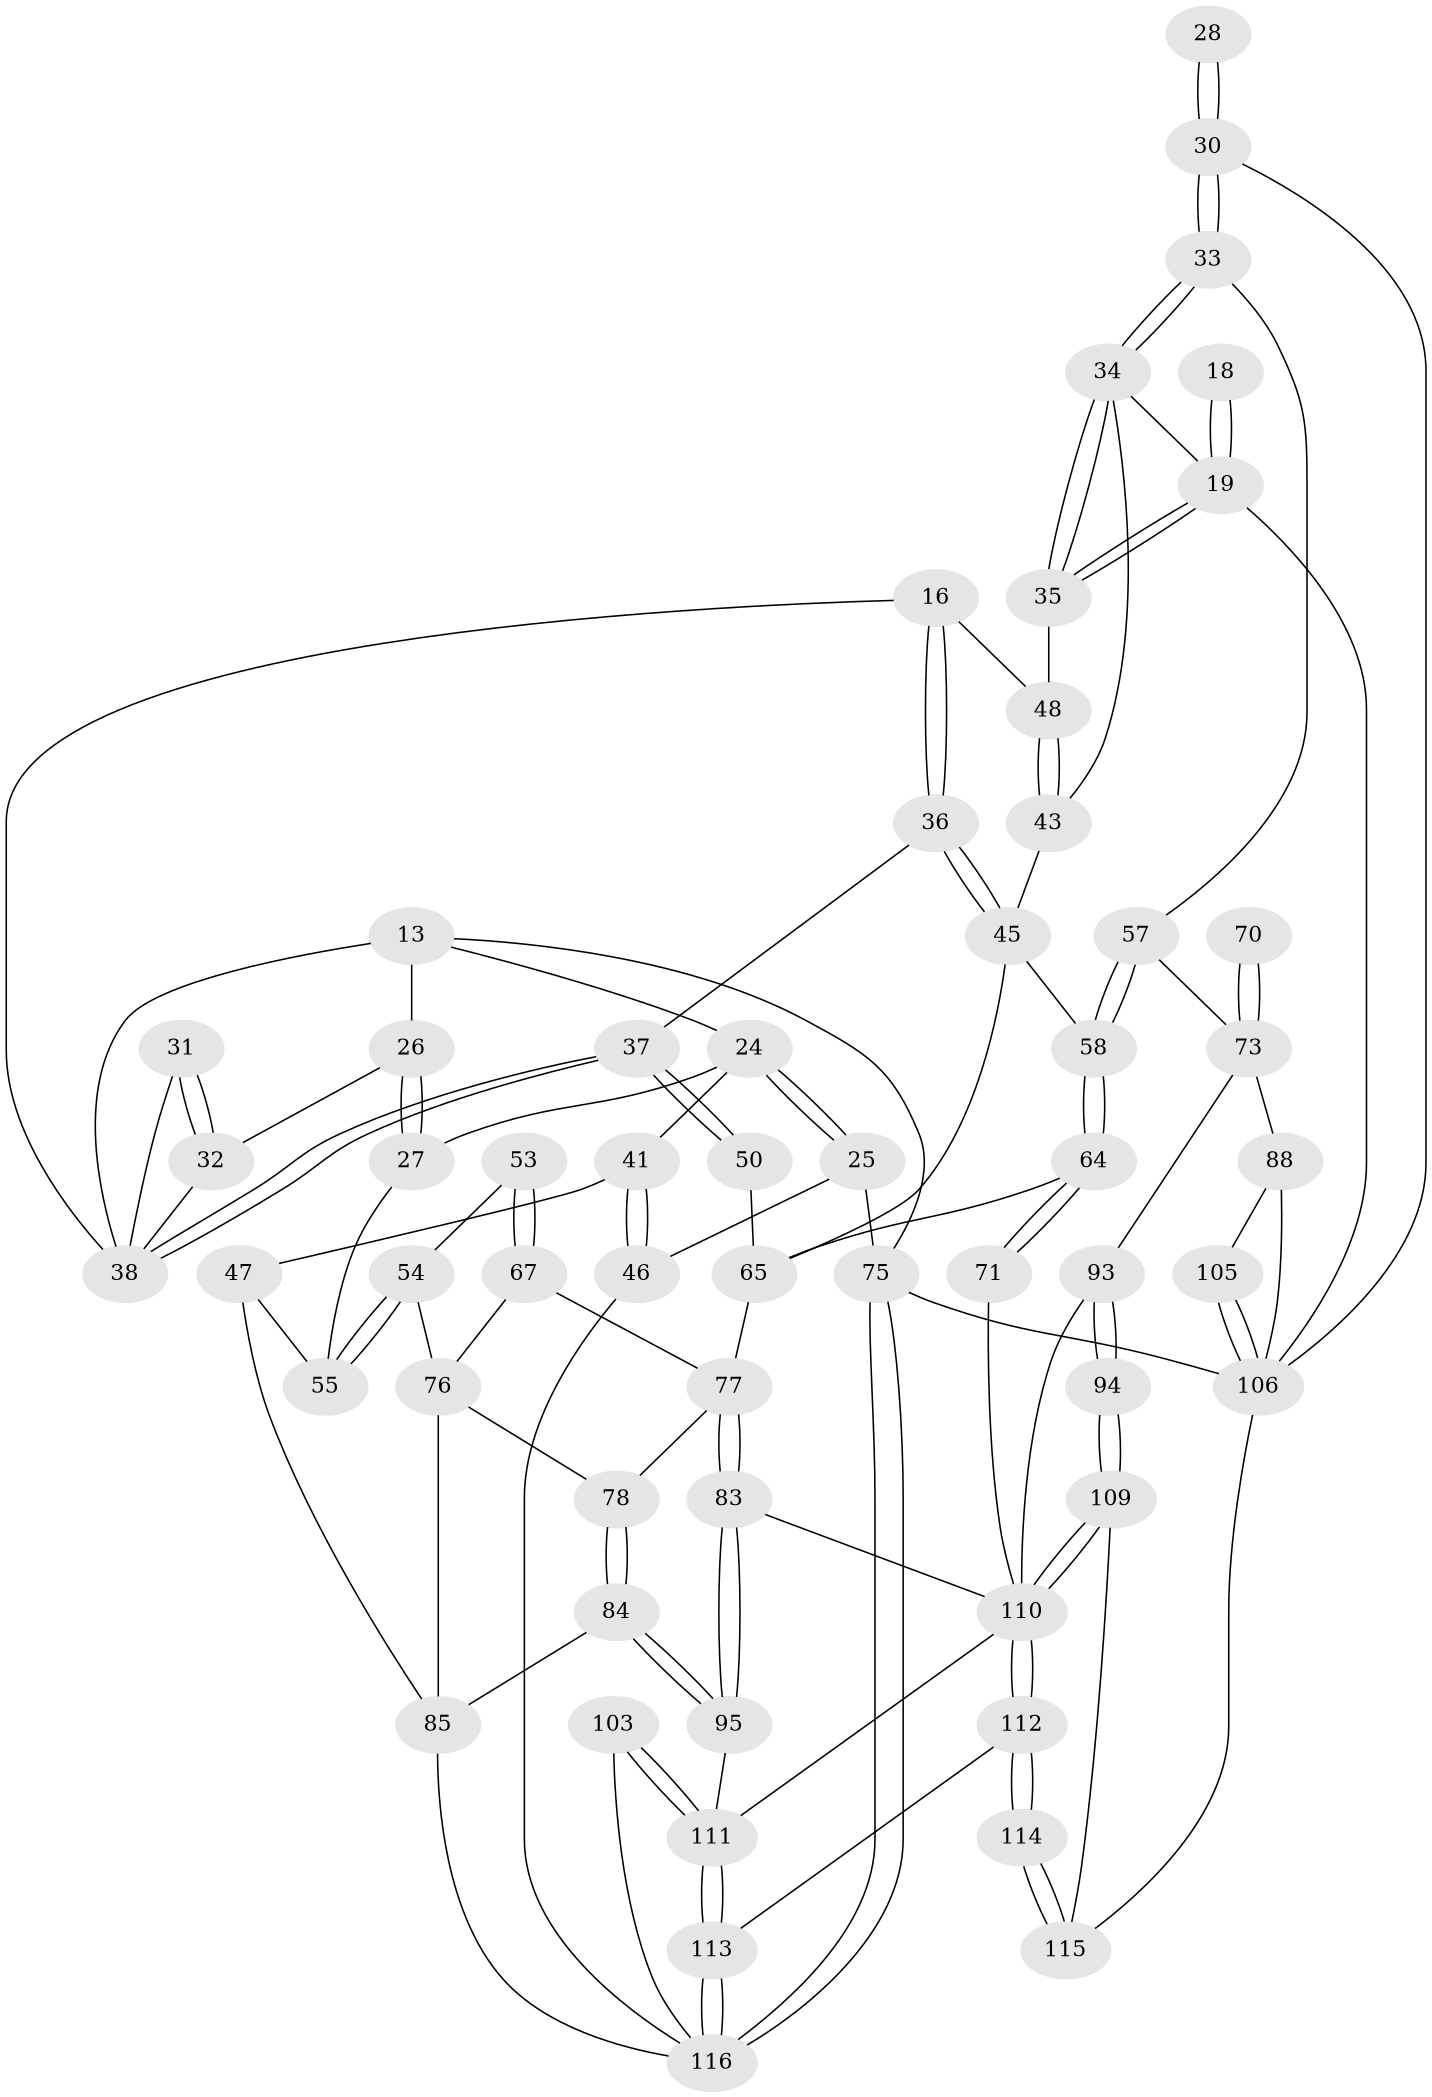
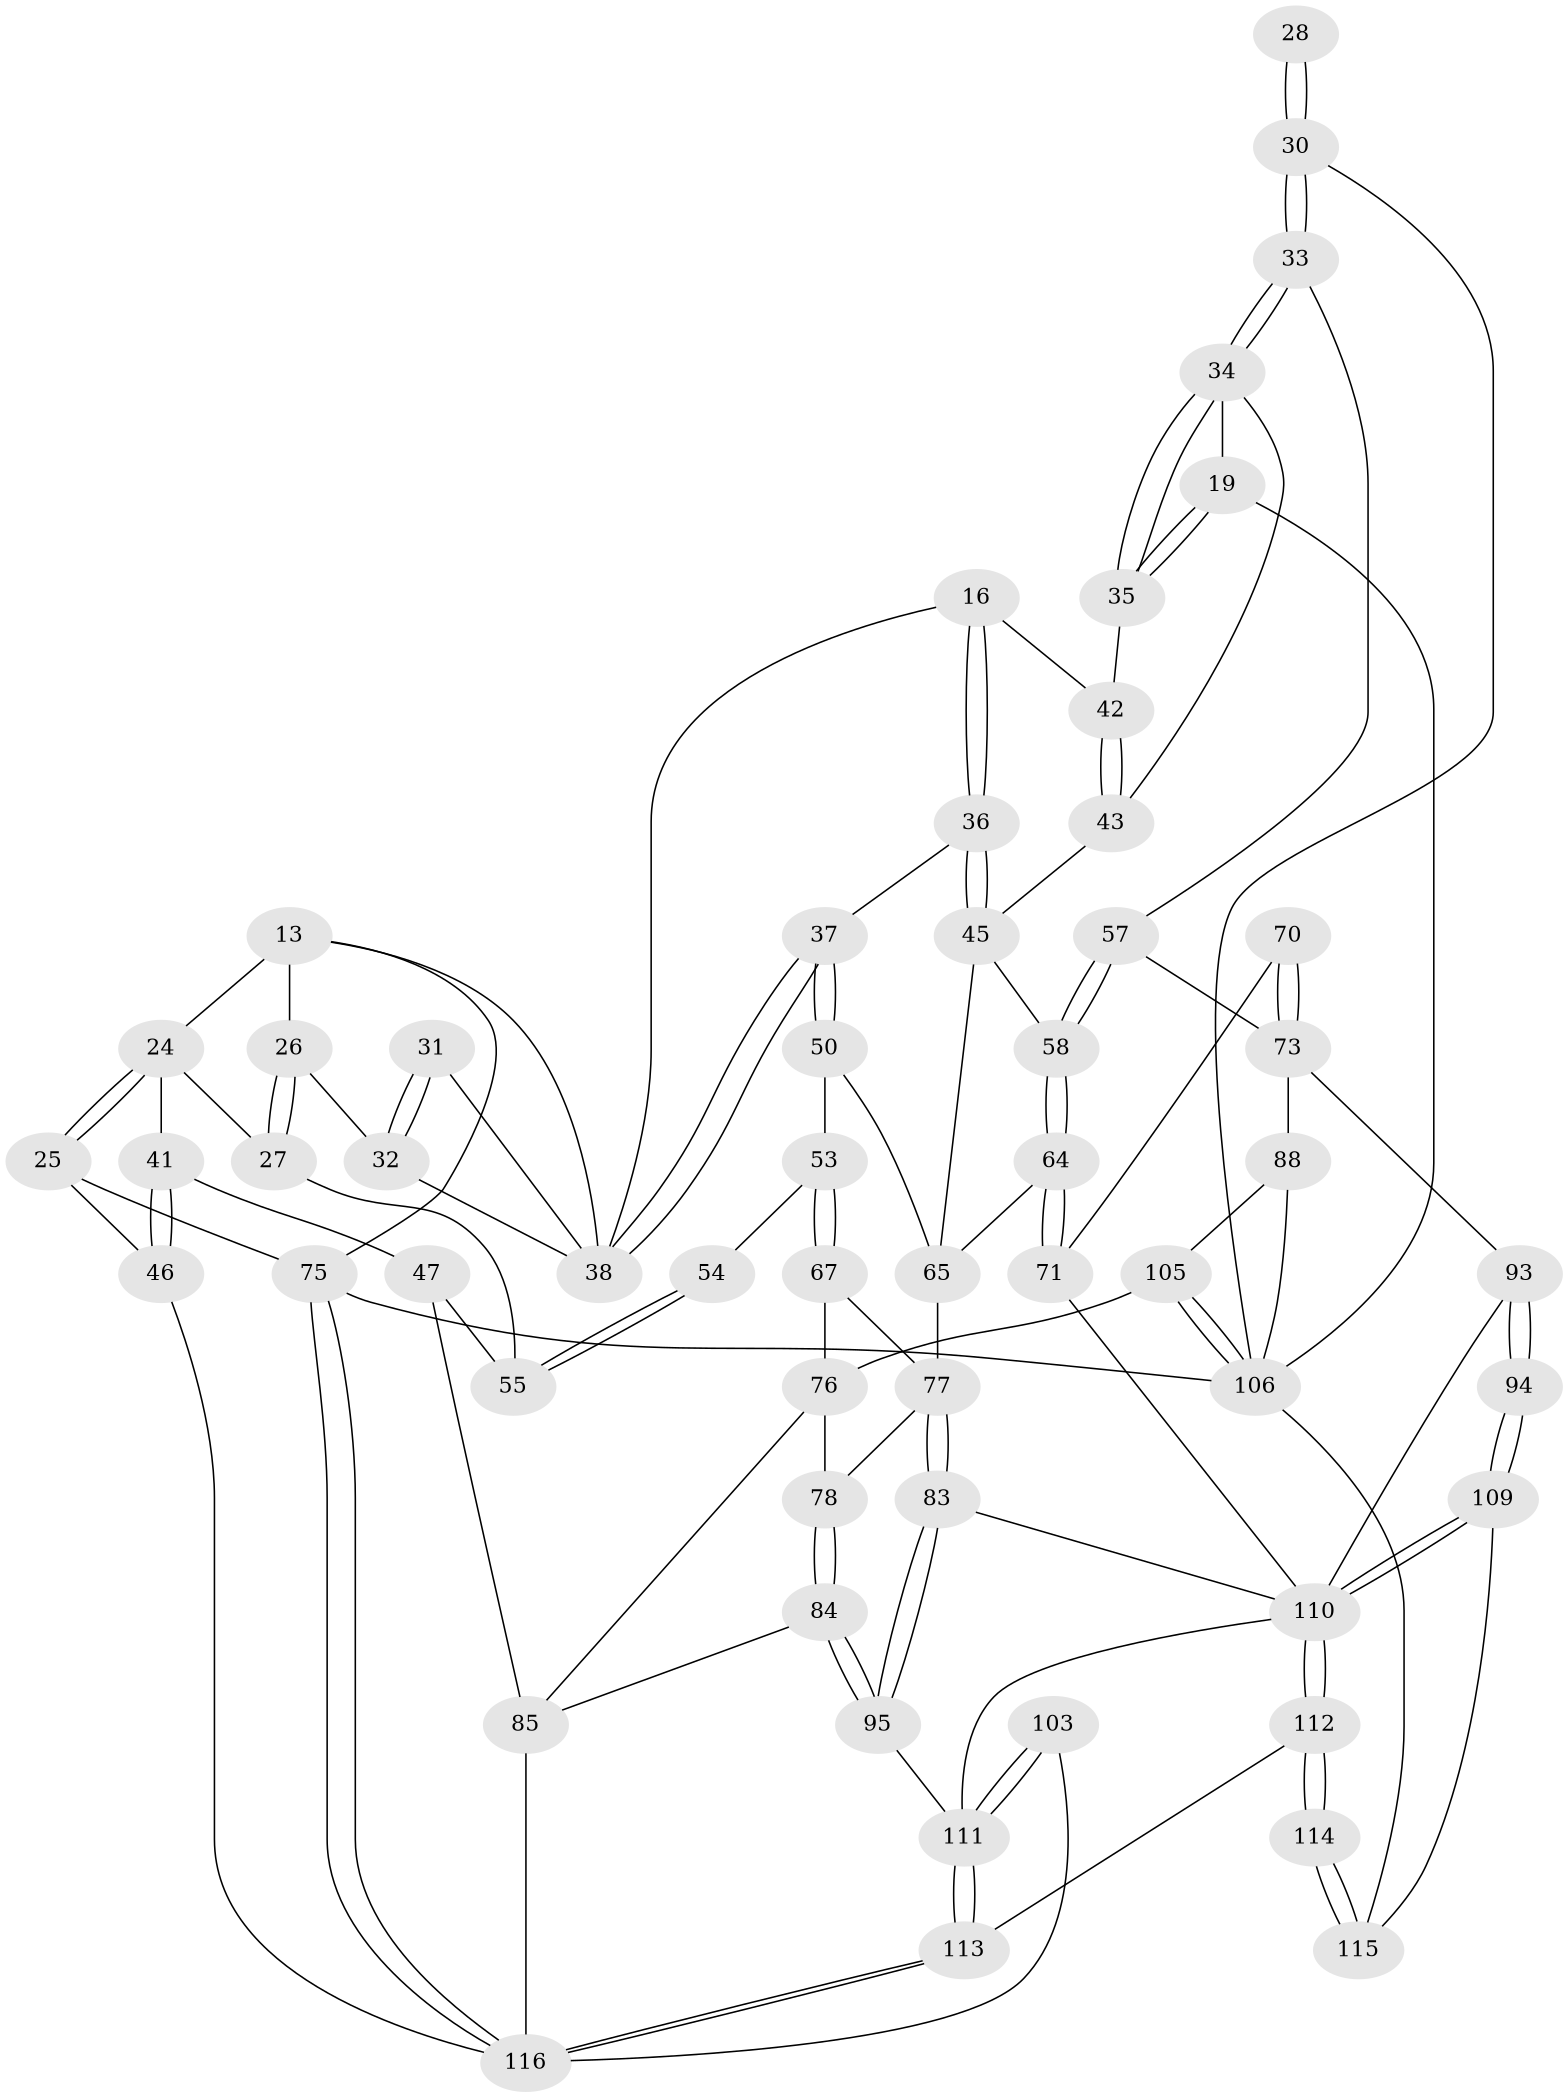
  graph {
    node [color=gray90 style=filled]
    13 [super="+6+7+11"]
    24 [super="+23"]
    26 [super="+12"]
    38 [super="+10"]
    75 [super="+5"]
    25
    27
    41
    32
    106 [super="+98+97+29"]
    116 [super="+104+96"]
    16 [super="+15+8"]
    36
-   42 [label=48]
+   42
    19 [super="+14+3+17"]
    35
    37
    45 [super="+44"]
    43
-   18
    28
    30
    115 [super="+107+108"]
    46
    55 [super="+39"]
    47 [super="+40"]
    33
    34
    57 [super="+56"]
    31
    53 [super="+51"]
    54
    67
    58
    73 [super="+72+60+61+63"]
    50
    65 [super="+52"]
    85 [super="+69"]
    64
    77 [super="+66"]
    76 [super="+68"]
    78
    88 [super="+79+62+59"]
    93 [super="+90+91"]
    71
    110 [super="+101+92+82+80"]
    83
    70
    111 [super="+102+99+100"]
    112
    105 [super="+89"]
    94
    84
    95
    109
    113
    103
    114
    13 -- 24
    13 -- 26 [weight=2]
    13 -- 38
    13 -- 75
    24 -- 25
    24 -- 25
    24 -- 27
    24 -- 41
    26 -- 27
    26 -- 27
    26 -- 32
    75 -- 106 [weight=2]
    75 -- 116 [weight=2]
    75 -- 116
    25 -- 75
    25 -- 46
    27 -- 55
    41 -- 46
    41 -- 46
    41 -- 47
    32 -- 38
    106 -- 115 [weight=2]
    16 -- 38
    16 -- 36
    16 -- 36
    16 -- 42
    36 -- 37
    36 -- 45
    36 -- 45
    42 -- 43
    42 -- 43
    19 -- 106 [weight=2]
    19 -- 35
    19 -- 35
    35 -- 42
    37 -- 38
    37 -- 38
    37 -- 50
    37 -- 50
    45 -- 58
    45 -- 65
    43 -- 45
-   18 -- 19 [weight=2]
-   18 -- 19
    28 -- 30
    28 -- 30
    30 -- 106
    30 -- 33
    30 -- 33
    46 -- 116
    47 -- 55 [weight=2]
    47 -- 85
    33 -- 34
    33 -- 34
    33 -- 57
    34 -- 19 [weight=2]
    34 -- 35
    34 -- 35
    34 -- 43
    57 -- 58
    57 -- 58
    57 -- 73 [weight=2]
    31 -- 38 [weight=2]
    31 -- 32
    31 -- 32
    53 -- 54
    53 -- 67
    53 -- 67
    54 -- 55
    54 -- 55
-   54 -- 76
+   105 -- 76
    67 -- 77
    67 -- 76
    58 -- 64
    58 -- 64
    73 -- 88 [weight=2]
    73 -- 93
+   50 -- 53
    50 -- 65
    65 -- 77
    85 -- 116 [weight=2]
    64 -- 65
    64 -- 71
    64 -- 71
    77 -- 78
    77 -- 83
    77 -- 83
    76 -- 85
    76 -- 78
    78 -- 84
    78 -- 84
    88 -- 106 [weight=3]
    88 -- 105
    93 -- 110 [weight=2]
    93 -- 94 [weight=2]
    93 -- 94
    71 -- 110
    110 -- 111 [weight=2]
    110 -- 112
    110 -- 112
    83 -- 110
    83 -- 95
    83 -- 95
    70 -- 73 [weight=2]
    70 -- 73
+   70 -- 71
    111 -- 113
    111 -- 113
    112 -- 113
    112 -- 114
    112 -- 114
    105 -- 106
    105 -- 106
    94 -- 109
    94 -- 109
    84 -- 85
    84 -- 95
    84 -- 95
    95 -- 111
    109 -- 115
    109 -- 110
    109 -- 110
    113 -- 116
    113 -- 116
    103 -- 116
    103 -- 111 [weight=2]
    103 -- 111
    114 -- 115 [weight=2]
    114 -- 115
  }
